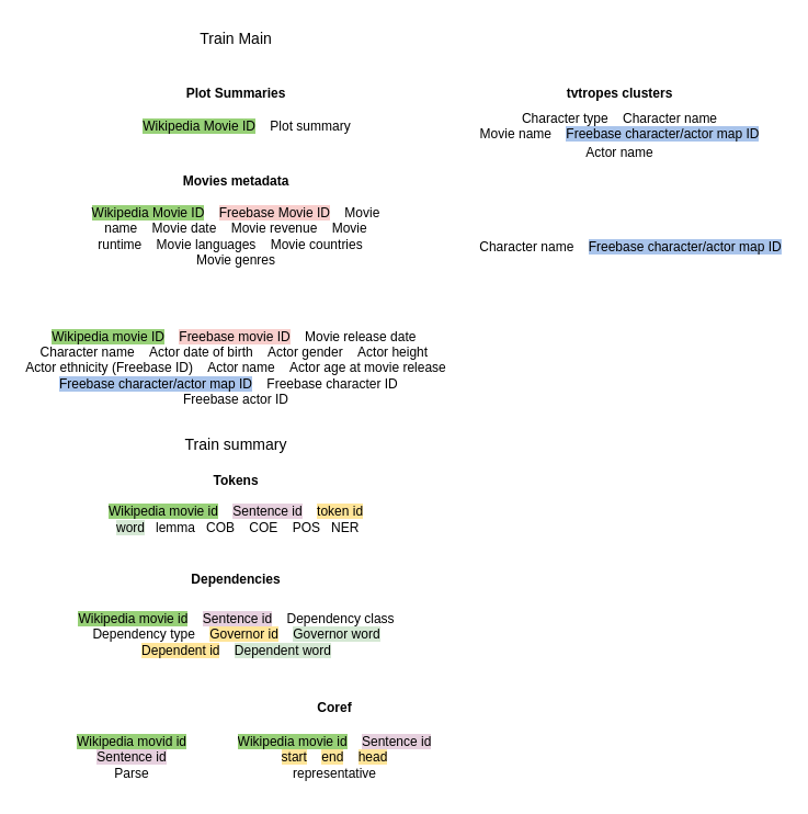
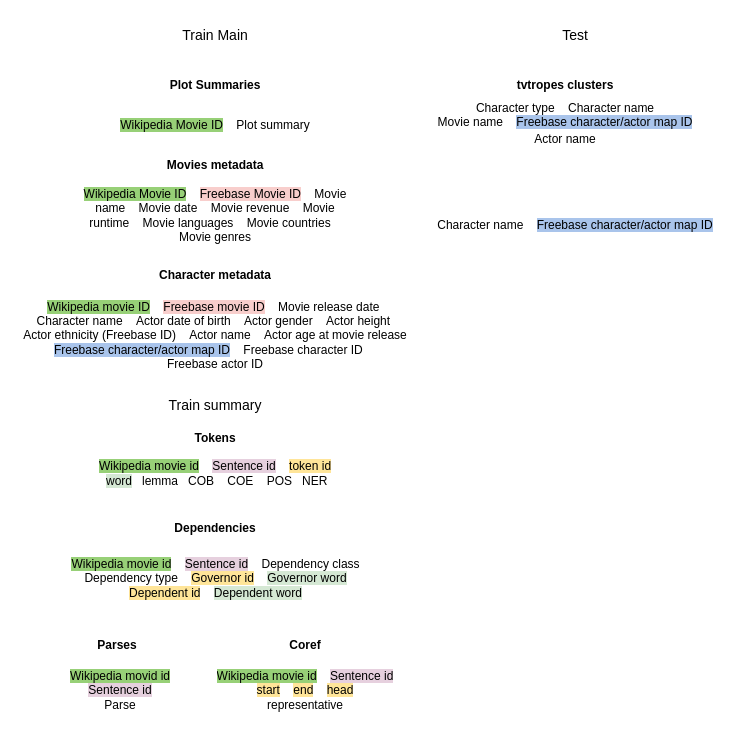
  <mxCell id="0" />
  <mxCell id="1" parent="0" />
  <mxCell id="2" value="Plot Summaries" style="text;html=1;strokeColor=none;fillColor=none;align=center;verticalAlign=middle;whiteSpace=wrap;rounded=0;fontStyle=1" parent="1" vertex="1"><mxGeometry x="165" y="70" width="100" height="30" as="geometry" /></mxCell>
  <mxCell id="3" value="Train Main" style="text;html=1;strokeColor=none;fillColor=none;align=center;verticalAlign=middle;whiteSpace=wrap;rounded=0;fontSize=14;" parent="1" vertex="1"><mxGeometry x="175" y="20" width="80" height="30" as="geometry" /></mxCell>
  <mxCell id="4" value="Movies metadata" style="text;html=1;strokeColor=none;fillColor=none;align=center;verticalAlign=middle;whiteSpace=wrap;rounded=0;fontStyle=1" parent="1" vertex="1"><mxGeometry x="165" y="150" width="100" height="30" as="geometry" /></mxCell>
+ <mxCell id="5" value="Character metadata" style="text;html=1;strokeColor=none;fillColor=none;align=center;verticalAlign=middle;whiteSpace=wrap;rounded=0;fontStyle=1" parent="1" vertex="1"><mxGeometry x="155" y="260" width="120" height="30" as="geometry" /></mxCell>
+ <mxCell id="6" value="Test" style="text;html=1;strokeColor=none;fillColor=none;align=center;verticalAlign=middle;whiteSpace=wrap;rounded=0;fontSize=14;" parent="1" vertex="1"><mxGeometry x="545" y="20" width="60" height="30" as="geometry" /></mxCell>
  <mxCell id="7" value="tvtropes clusters" style="text;html=1;strokeColor=none;fillColor=none;align=center;verticalAlign=middle;whiteSpace=wrap;rounded=0;fontStyle=1" parent="1" vertex="1"><mxGeometry x="495" y="70" width="140" height="30" as="geometry" /></mxCell>
- <mxCell id="8" value="&lt;span style=&quot;background-color: rgb(151, 208, 119);&quot;&gt;Wikipedia Movie ID&lt;/span&gt;&amp;nbsp; &amp;nbsp; Plot summary" style="text;html=1;strokeColor=none;fillColor=none;align=center;verticalAlign=middle;whiteSpace=wrap;rounded=0;" parent="1" vertex="1"><mxGeometry x="125" y="100" width="200" height="30" as="geometry" /></mxCell>
+ <mxCell id="8" value="&lt;span style=&quot;background-color: rgb(151, 208, 119);&quot;&gt;Wikipedia Movie ID&lt;/span&gt;&amp;nbsp; &amp;nbsp; Plot summary" style="text;html=1;strokeColor=none;fillColor=none;align=center;verticalAlign=middle;whiteSpace=wrap;rounded=0;" parent="1" vertex="1"><mxGeometry x="115" y="110" width="200" height="30" as="geometry" /></mxCell>
  <mxCell id="9" value="&lt;p&gt;&lt;span style=&quot;background-color: rgb(151, 208, 119);&quot;&gt;Wikipedia Movie ID&lt;/span&gt;&amp;nbsp; &amp;nbsp; &lt;span style=&quot;background-color: rgb(248, 206, 204);&quot;&gt;Freebase Movie ID&lt;/span&gt;&amp;nbsp; &amp;nbsp; Movie name&amp;nbsp; &amp;nbsp; Movie date&amp;nbsp; &amp;nbsp; Movie revenue&amp;nbsp; &amp;nbsp; Movie runtime&amp;nbsp; &amp;nbsp; Movie languages&amp;nbsp; &amp;nbsp; Movie countries&amp;nbsp; &amp;nbsp; Movie genres&lt;/p&gt;" style="text;html=1;strokeColor=none;fillColor=none;align=center;verticalAlign=middle;whiteSpace=wrap;rounded=0;" parent="1" vertex="1"><mxGeometry x="75" y="180" width="280" height="70" as="geometry" /></mxCell>
  <mxCell id="10" value="&lt;p&gt;&lt;font style=&quot;font-size: 12px;&quot;&gt;&lt;span style=&quot;text-align: start;&quot;&gt;&lt;span style=&quot;background-color: rgb(151, 208, 119);&quot;&gt;Wikipedia movie ID&lt;/span&gt;&amp;nbsp; &amp;nbsp;&amp;nbsp;&lt;/span&gt;&lt;span style=&quot;text-align: start;&quot;&gt;&lt;span style=&quot;background-color: rgb(248, 206, 204);&quot;&gt;Freebase movie ID&lt;/span&gt;&amp;nbsp; &amp;nbsp;&amp;nbsp;&lt;/span&gt;&lt;span style=&quot;text-align: start;&quot;&gt;Movie release date&amp;nbsp; &amp;nbsp;&amp;nbsp;&lt;/span&gt;&lt;span style=&quot;text-align: start;&quot;&gt;Character name&amp;nbsp; &amp;nbsp;&amp;nbsp;&lt;/span&gt;&lt;span style=&quot;text-align: start;&quot;&gt;Actor date of birth&amp;nbsp; &amp;nbsp;&amp;nbsp;&lt;/span&gt;&lt;span style=&quot;text-align: start;&quot;&gt;Actor gender&amp;nbsp; &amp;nbsp;&amp;nbsp;&lt;/span&gt;&lt;span style=&quot;text-align: start;&quot;&gt;Actor height&amp;nbsp; &amp;nbsp; A&lt;/span&gt;&lt;span style=&quot;text-align: start;&quot;&gt;ctor ethnicity (Freebase ID)&amp;nbsp; &amp;nbsp;&amp;nbsp;&lt;/span&gt;&lt;span style=&quot;text-align: start;&quot;&gt;Actor name&amp;nbsp; &amp;nbsp;&amp;nbsp;&lt;/span&gt;&lt;span style=&quot;text-align: start;&quot;&gt;Actor age at movie release&lt;br&gt;&lt;/span&gt;&lt;/font&gt;&lt;font style=&quot;font-size: 12px;&quot;&gt;&lt;span style=&quot;text-align: start;&quot;&gt;&lt;span style=&quot;background-color: rgb(169, 196, 235);&quot;&gt;Freebase character/actor map ID&lt;/span&gt;&amp;nbsp; &amp;nbsp;&amp;nbsp;&lt;/span&gt;&lt;span style=&quot;text-align: start;&quot;&gt;Freebase character ID&amp;nbsp; &amp;nbsp;&amp;nbsp;&lt;br&gt;&lt;/span&gt;&lt;/font&gt;&lt;font style=&quot;font-size: 12px;&quot;&gt;&lt;span style=&quot;text-align: start;&quot;&gt;Freebase actor ID&lt;/span&gt;&lt;/font&gt;&lt;/p&gt;" style="text;html=1;strokeColor=none;fillColor=none;align=center;verticalAlign=middle;whiteSpace=wrap;rounded=0;" parent="1" vertex="1"><mxGeometry x="20" y="290" width="390" height="90" as="geometry" /></mxCell>
  <mxCell id="11" value="Tokens" style="text;html=1;strokeColor=none;fillColor=none;align=center;verticalAlign=middle;whiteSpace=wrap;rounded=0;fontStyle=1" parent="1" vertex="1"><mxGeometry x="185" y="423" width="60" height="30" as="geometry" /></mxCell>
  <mxCell id="12" value="Character name&amp;nbsp; &amp;nbsp;&amp;nbsp;&lt;span style=&quot;background-color: rgb(169, 196, 235);&quot;&gt;Freebase character/actor map ID&lt;/span&gt;" style="text;html=1;strokeColor=none;fillColor=none;align=center;verticalAlign=middle;whiteSpace=wrap;rounded=0;" parent="1" vertex="1"><mxGeometry x="435" y="210" width="280" height="30" as="geometry" /></mxCell>
  <mxCell id="13" value="&lt;p style=&quot;box-sizing: border-box; overflow: auto; padding: 1px 0px; margin-top: 0px; margin-bottom: 0px; line-height: inherit; word-break: break-all; overflow-wrap: break-word; border: 0px; border-radius: 0px; vertical-align: baseline;&quot;&gt;&lt;font style=&quot;font-size: 12px;&quot; face=&quot;Helvetica&quot;&gt;Character type&amp;nbsp; &amp;nbsp; C&lt;/font&gt;&lt;font style=&quot;font-size: 12px;&quot; face=&quot;Helvetica&quot;&gt;haracter name&lt;br&gt;&lt;/font&gt;&lt;font style=&quot;font-size: 12px;&quot; face=&quot;Helvetica&quot;&gt;Movie name&amp;nbsp; &amp;nbsp; &lt;span style=&quot;background-color: rgb(169, 196, 235);&quot;&gt;Freebase character/actor map ID&lt;/span&gt;&lt;/font&gt;&lt;/p&gt;&lt;p style=&quot;box-sizing: border-box; overflow: auto; padding: 1px 0px; margin-top: 0px; margin-bottom: 0px; line-height: inherit; word-break: break-all; overflow-wrap: break-word; border: 0px; border-radius: 0px; vertical-align: baseline;&quot;&gt;&lt;font style=&quot;font-size: 12px;&quot; face=&quot;Helvetica&quot;&gt;Actor name&lt;/font&gt;&lt;/p&gt;" style="text;html=1;strokeColor=none;fillColor=none;align=center;verticalAlign=middle;whiteSpace=wrap;rounded=0;" parent="1" vertex="1"><mxGeometry x="430" y="95" width="270" height="55" as="geometry" /></mxCell>
  <mxCell id="14" value="&lt;p style=&quot;box-sizing: border-box; overflow: auto; padding: 1px 0px; margin-top: 0px; margin-bottom: 0px; line-height: inherit; word-break: break-all; overflow-wrap: break-word; border: 0px; border-radius: 0px; vertical-align: baseline;&quot;&gt;&lt;span style=&quot;background-color: rgb(151, 208, 119);&quot;&gt;Wikipedia movie id&lt;/span&gt;&amp;nbsp; &amp;nbsp; &lt;span style=&quot;background-color: rgb(230, 208, 222);&quot;&gt;Sentence id&lt;/span&gt;&amp;nbsp; &amp;nbsp; Dependency class&lt;br&gt;Dependency type&amp;nbsp; &amp;nbsp; &lt;span style=&quot;background-color: rgb(255, 229, 153);&quot;&gt;Governor id&lt;/span&gt;&amp;nbsp; &amp;nbsp; &lt;span style=&quot;background-color: rgb(213, 232, 212);&quot;&gt;Governor word&lt;/span&gt;&lt;br&gt;&lt;span style=&quot;background-color: rgb(255, 229, 153);&quot;&gt;Dependent id&lt;/span&gt;&amp;nbsp; &amp;nbsp; &lt;span style=&quot;background-color: rgb(213, 232, 212);&quot;&gt;Dependent word&lt;/span&gt;&lt;/p&gt;" style="text;html=1;strokeColor=none;fillColor=none;align=center;verticalAlign=middle;whiteSpace=wrap;rounded=0;" parent="1" vertex="1"><mxGeometry x="62.5" y="543" width="305" height="70" as="geometry" /></mxCell>
  <mxCell id="15" value="Dependencies" style="text;html=1;strokeColor=none;fillColor=none;align=center;verticalAlign=middle;whiteSpace=wrap;rounded=0;fontStyle=1" parent="1" vertex="1"><mxGeometry x="170" y="513" width="90" height="30" as="geometry" /></mxCell>
  <mxCell id="16" value="&lt;span style=&quot;font-size: 14px;&quot;&gt;Train summary&lt;/span&gt;" style="text;html=1;strokeColor=none;fillColor=none;align=center;verticalAlign=middle;whiteSpace=wrap;rounded=0;fontStyle=0;fontSize=14;" parent="1" vertex="1"><mxGeometry x="160" y="390" width="110" height="30" as="geometry" /></mxCell>
  <mxCell id="17" value="&lt;pre style=&quot;box-sizing: border-box; overflow: auto; padding: 1px 0px; margin-top: 0px; margin-bottom: 0px; line-height: inherit; word-break: break-all; overflow-wrap: break-word; border: 0px; border-radius: 0px; vertical-align: baseline;&quot;&gt;&lt;font face=&quot;Helvetica&quot;&gt;&lt;span style=&quot;background-color: rgb(151, 208, 119);&quot;&gt;Wikipedia movie id&lt;/span&gt;    &lt;span style=&quot;background-color: rgb(230, 208, 222);&quot;&gt;Sentence id&lt;/span&gt;    &lt;span style=&quot;background-color: rgb(255, 229, 153);&quot;&gt;token id&lt;/span&gt;&lt;br&gt; &lt;span style=&quot;background-color: rgb(213, 232, 212);&quot;&gt;word&lt;/span&gt;   lemma   COB    COE    POS   NER&lt;/font&gt;&lt;/pre&gt;" style="text;html=1;strokeColor=none;fillColor=none;align=center;verticalAlign=middle;whiteSpace=wrap;rounded=0;" parent="1" vertex="1"><mxGeometry x="90" y="453" width="250" height="40" as="geometry" /></mxCell>
+ <mxCell id="18" value="&lt;b&gt;Parses&lt;/b&gt;" style="text;html=1;strokeColor=none;fillColor=none;align=center;verticalAlign=middle;whiteSpace=wrap;rounded=0;" parent="1" vertex="1"><mxGeometry x="87" y="630" width="60" height="30" as="geometry" /></mxCell>
  <mxCell id="19" value="&lt;span style=&quot;background-color: rgb(151, 208, 119);&quot;&gt;Wikipedia movid id&lt;/span&gt;&lt;br&gt;&lt;span style=&quot;background-color: rgb(230, 208, 222);&quot;&gt;Sentence id&lt;/span&gt;&lt;br&gt;Parse" style="text;html=1;strokeColor=none;fillColor=none;align=center;verticalAlign=middle;whiteSpace=wrap;rounded=0;" parent="1" vertex="1"><mxGeometry x="52" y="660" width="136" height="60" as="geometry" /></mxCell>
  <mxCell id="20" value="&lt;b&gt;Coref&lt;/b&gt;" style="text;html=1;strokeColor=none;fillColor=none;align=center;verticalAlign=middle;whiteSpace=wrap;rounded=0;" parent="1" vertex="1"><mxGeometry x="275" y="630" width="60" height="30" as="geometry" /></mxCell>
  <mxCell id="21" value="&lt;pre style=&quot;box-sizing: border-box; overflow: auto; padding: 1px 0px; margin-top: 0px; margin-bottom: 0px; line-height: inherit; word-break: break-all; overflow-wrap: break-word; border: 0px; border-radius: 0px; vertical-align: baseline;&quot;&gt;&lt;font style=&quot;font-size: 12px;&quot; face=&quot;Helvetica&quot;&gt;&lt;span style=&quot;background-color: rgb(151, 208, 119);&quot;&gt;Wikipedia movie id&lt;/span&gt;    &lt;span style=&quot;background-color: rgb(230, 208, 222);&quot;&gt;Sentence id&lt;/span&gt;&lt;br&gt;&lt;span style=&quot;background-color: rgb(255, 229, 153);&quot;&gt;start&lt;/span&gt;    &lt;span style=&quot;background-color: rgb(255, 229, 153);&quot;&gt;end&lt;/span&gt;    &lt;span style=&quot;background-color: rgb(255, 229, 153);&quot;&gt;head&lt;/span&gt;&lt;br&gt;representative&lt;/font&gt;&lt;/pre&gt;" style="text;html=1;strokeColor=none;fillColor=none;align=center;verticalAlign=middle;whiteSpace=wrap;rounded=0;" parent="1" vertex="1"><mxGeometry x="213.13" y="660" width="183.75" height="60" as="geometry" /></mxCell>
